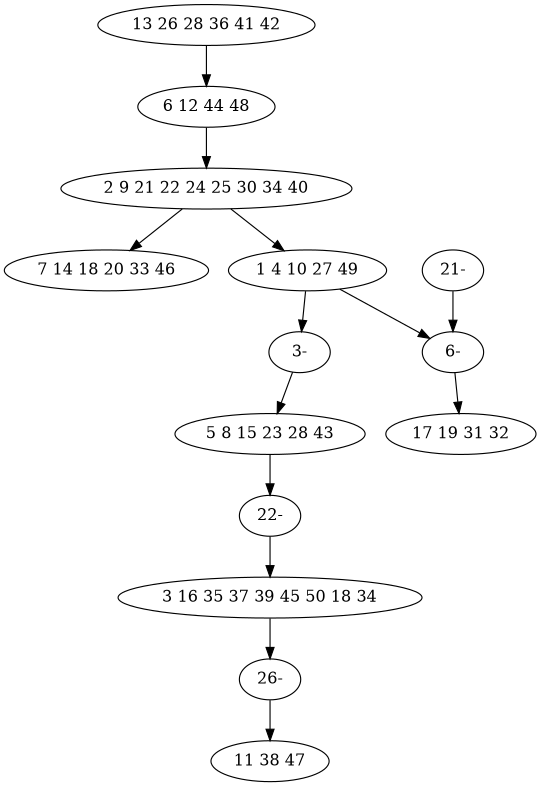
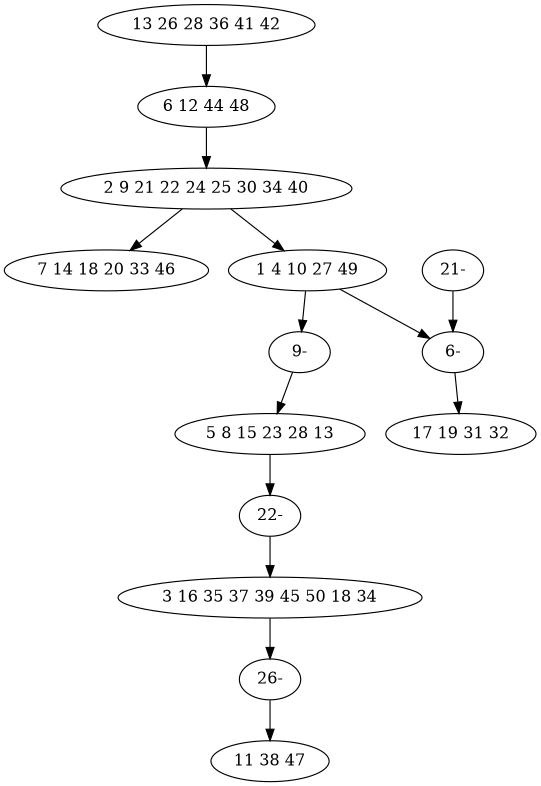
  digraph {
    n1 [label="13 26 28 36 41 42"]
    n2 [label="6 12 44 48"]
    n3 [label="2 9 21 22 24 25 30 34 40"]
    n4 [label="7 14 18 20 33 46"]
    n5 [label="1 4 10 27 49"]
-   n6 [label="3-"]
+   n6 [label="9-"]
    n7 [label="6-"]
-   n8 [label="5 8 15 23 28 43"]
+   n8 [label="5 8 15 23 28 13"]
    n9 [label="21-"]
    n10 [label="22-"]
    n11 [label="3 16 35 37 39 45 50 18 34"]
    n12 [label="26-"]
    n13 [label="17 19 31 32"]
    n14 [label="11 38 47"]
    n1 -> n2
    n2 -> n3
    n3 -> n4
    n3 -> n5
    n5 -> n6
    n5 -> n7
    n6 -> n8
    n7 -> n13
    n8 -> n10
    n9 -> n7
    n10 -> n11
    n11 -> n12
    n12 -> n14
  }
